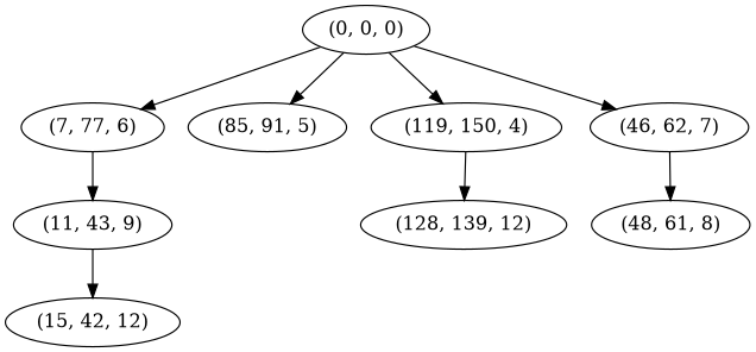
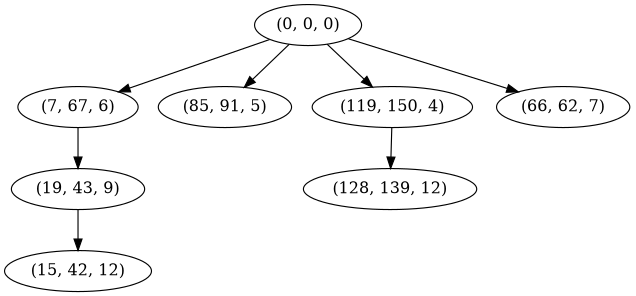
  digraph {
    "(0, 0, 0)"
-   "(7, 67, 6)" [label="(7, 77, 6)"]
+   "(7, 67, 6)"
    "(85, 91, 5)"
    "(119, 150, 4)"
-   "(46, 62, 7)"
-   "(11, 43, 9)"
+   "(46, 62, 7)" [label="(66, 62, 7)"]
+   "(11, 43, 9)" [label="(19, 43, 9)"]
    "(128, 139, 12)"
    n8 [label="(15, 42, 12)"]
-   "(48, 61, 8)"
    "(0, 0, 0)" -> "(7, 67, 6)"
    "(0, 0, 0)" -> "(85, 91, 5)"
    "(0, 0, 0)" -> "(119, 150, 4)"
    "(0, 0, 0)" -> "(46, 62, 7)"
    "(7, 67, 6)" -> "(11, 43, 9)"
    "(119, 150, 4)" -> "(128, 139, 12)"
-   "(46, 62, 7)" -> "(48, 61, 8)"
    "(11, 43, 9)" -> n8
  }
